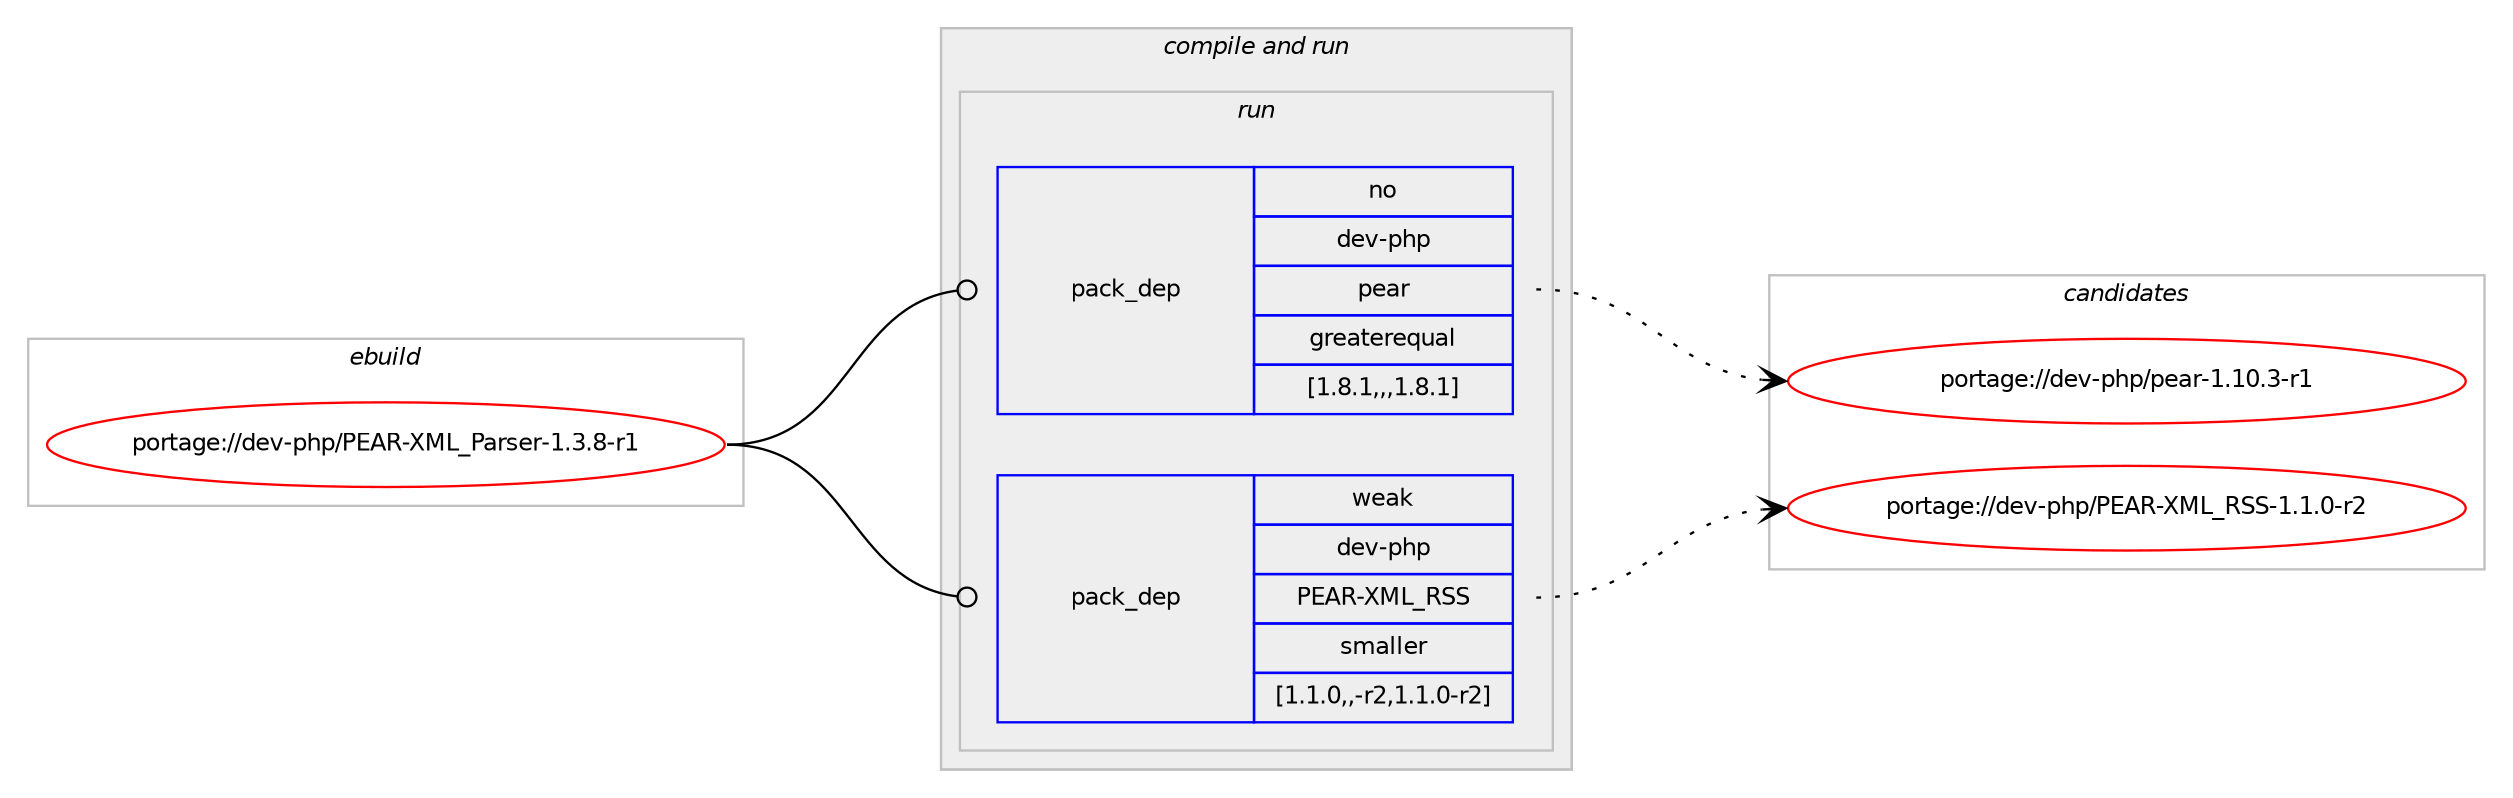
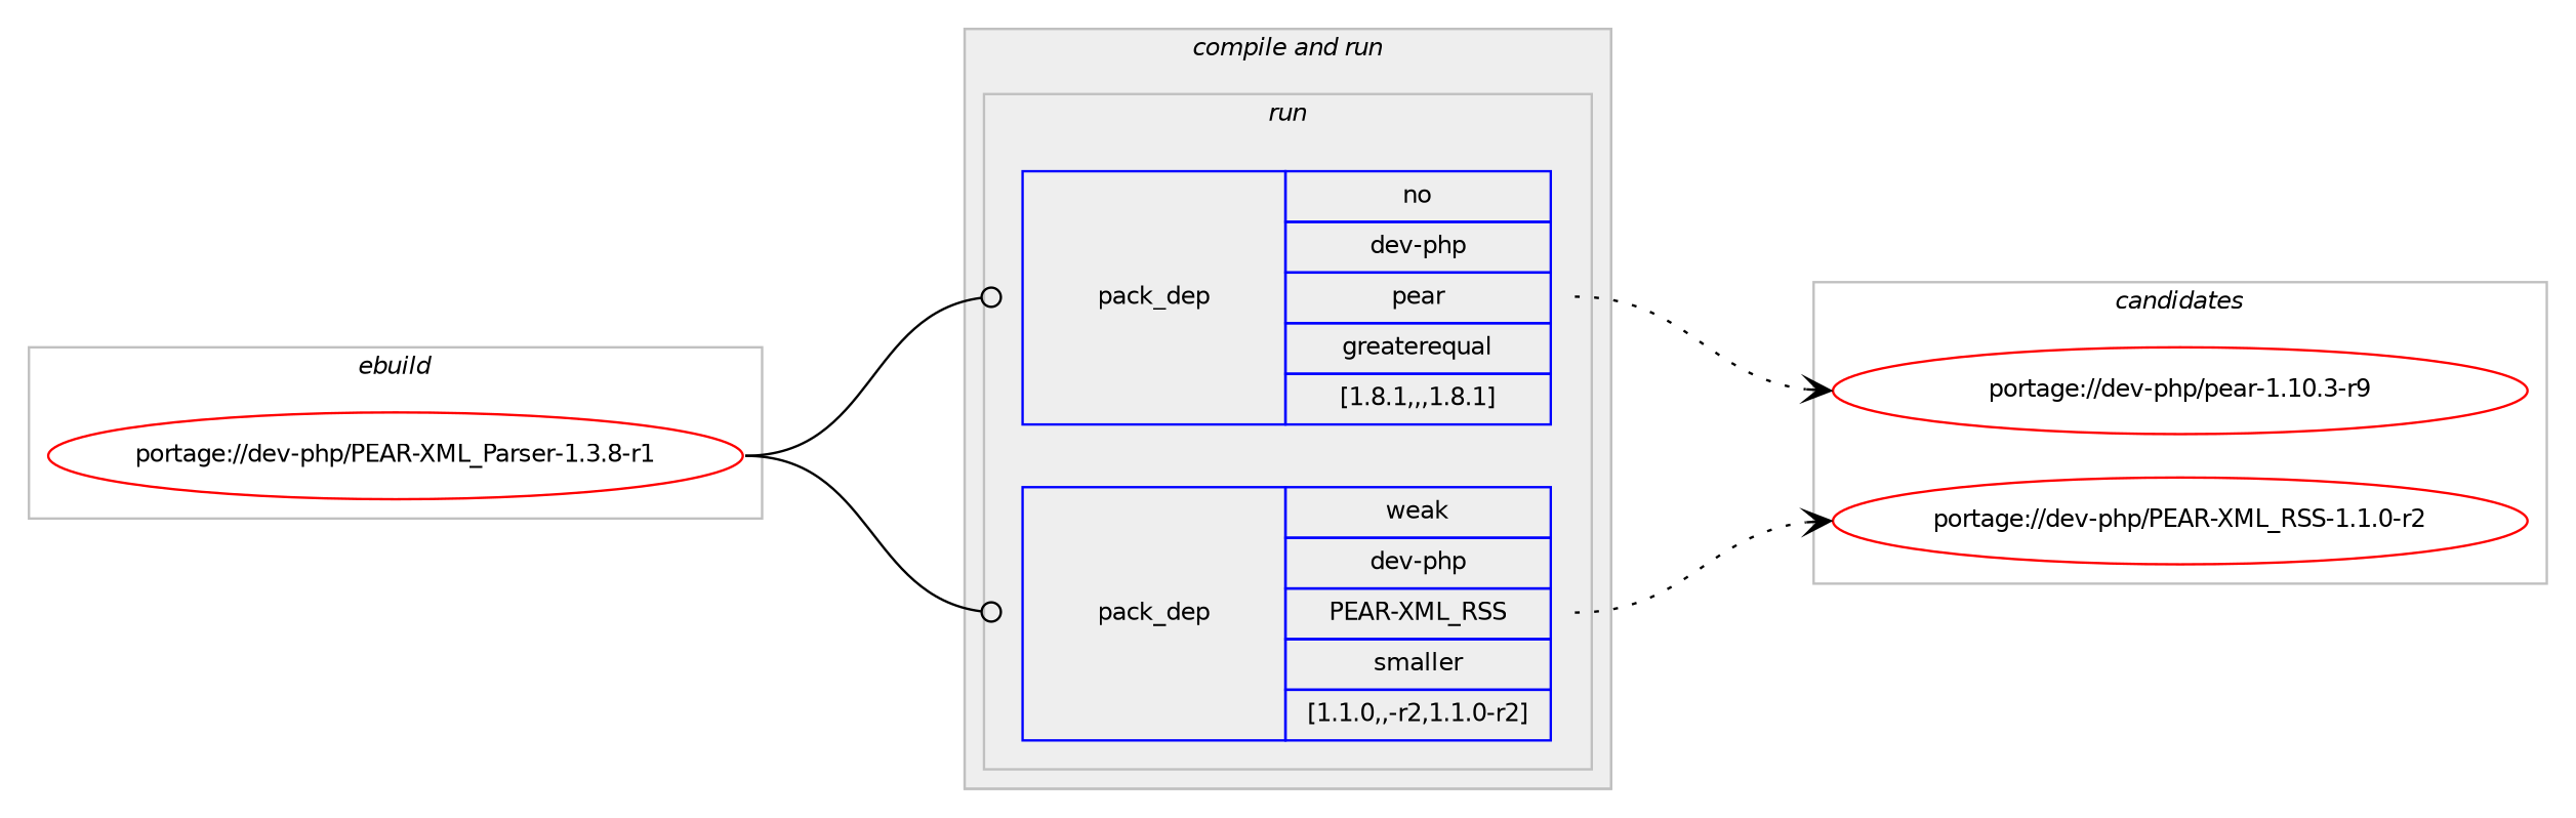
  digraph {
    compound=true
    concentrate=true
    fontname=Helvetica
    fontsize=10
    newrank=true
    rankdir=LR
    ranksep=1.5
    node [color=red fontname=Helvetica fontsize=10]
    edge [arrowhead=odot headport=w style=solid tailport=e weight=20]
    n1 [label="portage://dev-php/PEAR-XML_Parser-1.3.8-r1" width=4]
    n2 [color=blue label=<<TABLE BORDER="0" CELLBORDER="1" CELLSPACING="0" CELLPADDING="4" WIDTH="220"><TR><TD ROWSPAN="6" CELLPADDING="30">pack_dep</TD></TR><TR><TD WIDTH="110">no</TD></TR><TR><TD>dev-php</TD></TR><TR><TD>pear</TD></TR><TR><TD>greaterequal</TD></TR><TR><TD>[1.8.1,,,1.8.1]</TD></TR></TABLE>> shape=none]
    n3 [color=blue label=<<TABLE BORDER="0" CELLBORDER="1" CELLSPACING="0" CELLPADDING="4" WIDTH="220"><TR><TD ROWSPAN="6" CELLPADDING="30">pack_dep</TD></TR><TR><TD WIDTH="110">weak</TD></TR><TR><TD>dev-php</TD></TR><TR><TD>PEAR-XML_RSS</TD></TR><TR><TD>smaller</TD></TR><TR><TD>[1.1.0,,-r2,1.1.0-r2]</TD></TR></TABLE>> shape=none]
-   n4 [label="portage://dev-php/pear-1.10.3-r1" width=4]
+   n4 [label="portage://dev-php/pear-1.10.3-r9" width=4]
    n5 [label="portage://dev-php/PEAR-XML_RSS-1.1.0-r2" width=4]
    subgraph cluster_1 {
      color=gray
      label=<<i>ebuild</i>>
      rank=same
      n1
    }
    subgraph cluster_2 {
      color=gray
      label=<<i>dependencies</i>>
      subgraph cluster_3 {
        color=gray
        fillcolor="#eeeeee"
        label=<<i>compile</i>>
        style=filled
      }
      subgraph cluster_4 {
        color=gray
        fillcolor="#eeeeee"
        label=<<i>compile and run</i>>
        style=filled
      }
      subgraph cluster_5 {
        color=gray
        fillcolor="#eeeeee"
        label=<<i>run</i>>
        style=filled
        subgraph sub_6 {
          color=gray
          fillcolor="#eeeeee"
          label=<<i>run</i>>
          style=filled
          n2
        }
        subgraph sub_7 {
          color=gray
          fillcolor="#eeeeee"
          label=<<i>run</i>>
          style=filled
          n3
        }
      }
    }
    subgraph cluster_8 {
      color=gray
      label=<<i>candidates</i>>
      rank=same
      subgraph sub_9 {
        color=black
        label=<<i>candidates</i>>
        nodesep=1
        rank=same
        n4
      }
      subgraph sub_10 {
        color=black
        label=<<i>candidates</i>>
        nodesep=1
        rank=same
        n5
      }
    }
    n1 -> n2
    n1 -> n3
    n2 -> n4 [arrowhead=vee style=dotted weight=100]
    n3 -> n5 [arrowhead=vee style=dotted weight=100]
  }
